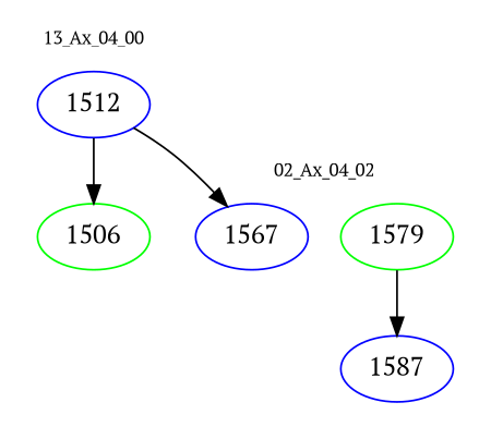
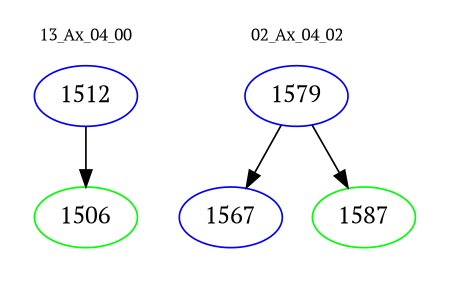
  digraph {
    fontname="PT Serif"
    node [color=blue fontname="PT Serif"]
    edge [color=black fontname="PT Serif"]
    n1 [label=1512]
    n2 [color=green label=1506]
-   n3 [color=green label=1579]
+   n3 [label=1579]
    n4 [label=1567]
-   n5 [label=1587]
+   n5 [color=green label=1587]
    subgraph cluster_1 {
      color=white
      fontsize=10
      label="13_Ax_04_00"
      n1
      n2
    }
    subgraph cluster_2 {
      color=white
      fontsize=10
      label="02_Ax_04_02"
      n3
      n4
      n5
    }
    n1 -> n2
-   n1 -> n4
+   n3 -> n4
    n3 -> n5
  }
